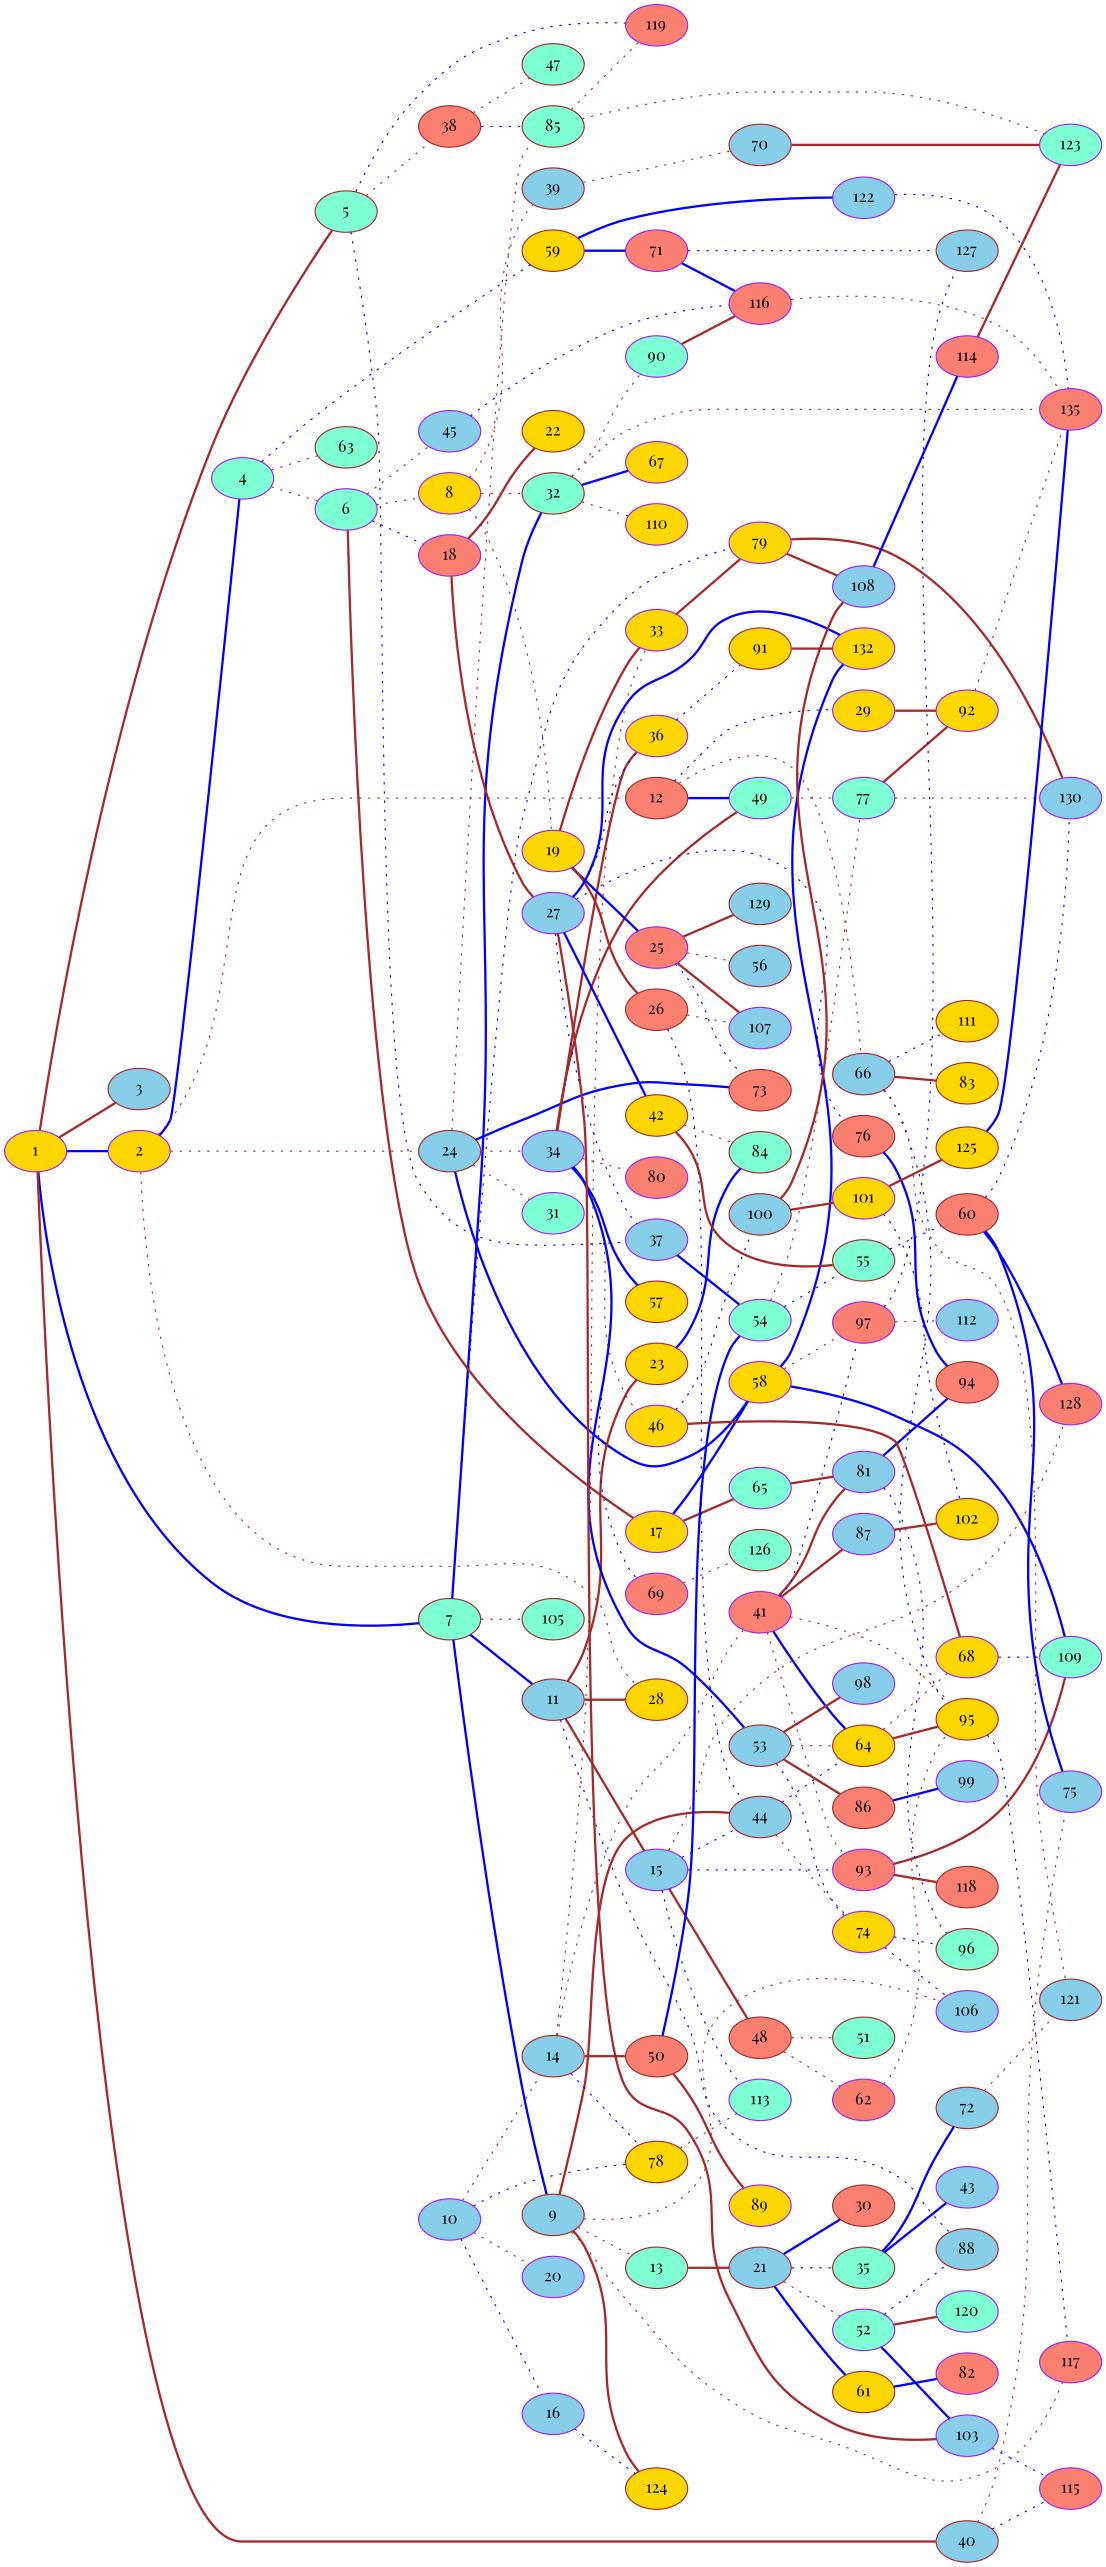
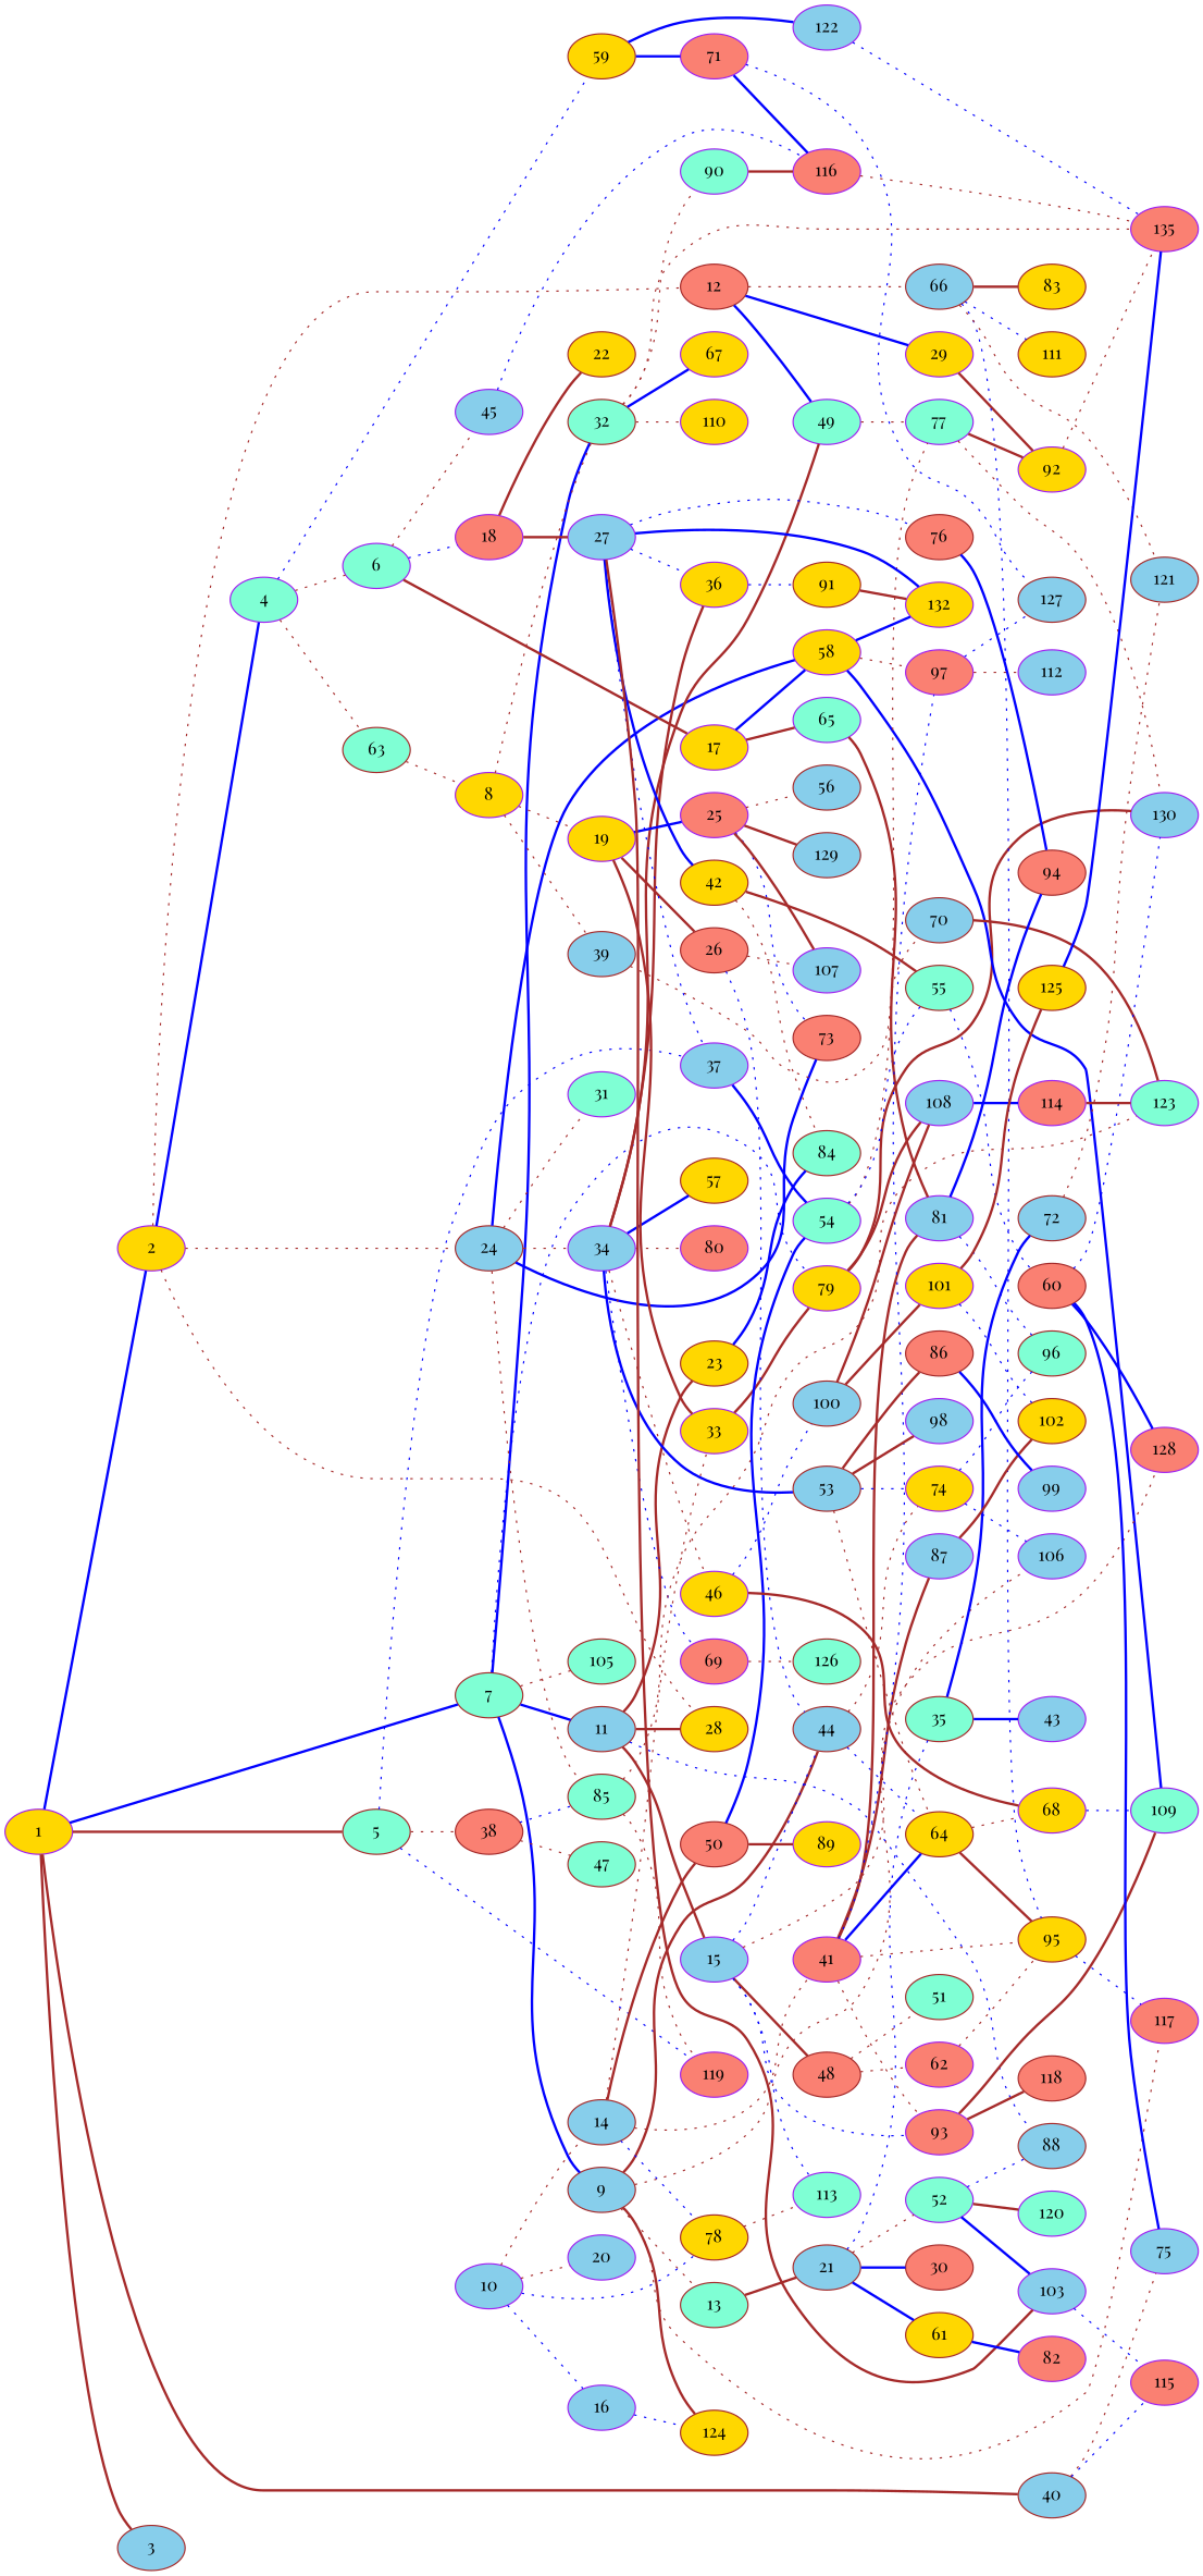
  graph {
    fontname="Playfair Display"
    rankdir=LR
    node [color=purple fillcolor=skyblue fontname="Playfair Display" style=filled]
    edge [color=brown fontname="Playfair Display" style=dotted]
    1 [fillcolor=gold]
    2 [fillcolor=gold]
    3 [color=brown]
    5 [color=brown fillcolor=aquamarine]
    7 [color=brown fillcolor=aquamarine]
    40 [color=brown]
    4 [fillcolor=aquamarine]
    12 [color=brown fillcolor=salmon]
    24 [color=brown]
    28 [color=brown fillcolor=gold]
    37
    38 [color=brown fillcolor=salmon]
    119 [fillcolor=salmon]
    9 [color=brown]
    11 [color=brown]
    32 [color=brown fillcolor=aquamarine]
    79 [fillcolor=gold]
    105 [color=brown fillcolor=aquamarine]
    75
    115 [fillcolor=salmon]
    6 [fillcolor=aquamarine]
    59 [color=brown fillcolor=gold]
    63 [color=brown fillcolor=aquamarine]
    29 [fillcolor=gold]
    49 [fillcolor=aquamarine]
    66 [color=brown]
    58 [fillcolor=gold]
    31 [fillcolor=aquamarine]
    34
    73 [color=brown fillcolor=salmon]
    85 [color=brown fillcolor=aquamarine]
    8 [fillcolor=gold]
    17 [fillcolor=gold]
    18 [fillcolor=salmon]
    45
    71 [fillcolor=salmon]
    122
    54 [fillcolor=aquamarine]
    47 [color=brown fillcolor=aquamarine]
    19 [fillcolor=gold]
    39 [color=brown]
    65 [fillcolor=aquamarine]
    22 [color=brown fillcolor=gold]
    27
    116 [fillcolor=salmon]
    13 [color=brown fillcolor=aquamarine]
    44 [color=brown]
    106
    117 [fillcolor=salmon]
    124 [color=brown fillcolor=gold]
    14 [color=brown]
    10
    16
    20
    78 [color=brown fillcolor=gold]
    15
    23 [color=brown fillcolor=gold]
    88 [color=brown]
    67 [fillcolor=gold]
    90 [fillcolor=aquamarine]
    110 [fillcolor=gold]
    n62 [fillcolor=salmon label=135]
    130
    108
    33 [fillcolor=gold]
    25 [fillcolor=salmon]
    26 [color=brown fillcolor=salmon]
    70 [color=brown]
    21 [color=brown]
    64 [color=brown fillcolor=gold]
    74 [fillcolor=gold]
    41 [fillcolor=salmon]
    50 [color=brown fillcolor=salmon]
    113 [fillcolor=aquamarine]
    48 [color=brown fillcolor=salmon]
    93 [fillcolor=salmon]
    128 [fillcolor=salmon]
    84 [color=brown fillcolor=aquamarine]
    92 [fillcolor=gold]
    77 [fillcolor=aquamarine]
    95 [color=brown fillcolor=gold]
    83 [color=brown fillcolor=gold]
    111 [color=brown fillcolor=gold]
    121 [color=brown]
    30 [color=brown fillcolor=salmon]
    35 [color=brown fillcolor=aquamarine]
    52 [fillcolor=aquamarine]
    61 [color=brown fillcolor=gold]
    81
    87
    97 [fillcolor=salmon]
    89 [fillcolor=gold]
    51 [color=brown fillcolor=aquamarine]
    62 [fillcolor=salmon]
    109 [fillcolor=aquamarine]
    118 [color=brown fillcolor=salmon]
    132 [fillcolor=gold]
    36 [fillcolor=gold]
    42 [color=brown fillcolor=gold]
    76 [color=brown fillcolor=salmon]
    103
    56 [color=brown]
    107
    129 [color=brown]
    43
    72 [color=brown]
    120 [fillcolor=aquamarine]
    82 [fillcolor=salmon]
    46 [fillcolor=gold]
    53 [color=brown]
    57 [color=brown fillcolor=gold]
    69 [fillcolor=salmon]
    80 [fillcolor=salmon]
    123 [fillcolor=aquamarine]
    91 [color=brown fillcolor=gold]
    55 [color=brown fillcolor=aquamarine]
    94 [color=brown fillcolor=salmon]
    68 [fillcolor=gold]
    100 [color=brown]
    86 [color=brown fillcolor=salmon]
    98
    126 [color=brown fillcolor=aquamarine]
    96 [color=brown fillcolor=aquamarine]
    102 [color=brown fillcolor=gold]
    127 [color=brown]
    112
    60 [color=brown fillcolor=salmon]
    101 [fillcolor=gold]
    99
    114 [fillcolor=salmon]
    125 [color=brown fillcolor=gold]
    1 -- 2 [color=blue style=bold]
    1 -- 3 [style=bold]
    1 -- 5 [style=bold]
    1 -- 7 [color=blue style=bold]
    1 -- 40 [style=bold]
    2 -- 4 [color=blue style=bold]
    2 -- 12
    2 -- 24
    2 -- 28
    5 -- 37 [color=blue]
    5 -- 38
    5 -- 119 [color=blue]
    7 -- 9 [color=blue style=bold]
    7 -- 11 [color=blue style=bold]
    7 -- 32 [color=blue style=bold]
    7 -- 79 [color=blue]
    7 -- 105
    40 -- 75
    40 -- 115 [color=blue]
    4 -- 6
    4 -- 59 [color=blue]
    4 -- 63
-   12 -- 29 [color=blue]
+   12 -- 29 [color=blue style=bold]
    12 -- 49 [color=blue style=bold]
    12 -- 66
    24 -- 58 [color=blue style=bold]
    24 -- 31
    24 -- 34
    24 -- 73 [color=blue style=bold]
    24 -- 85
    37 -- 54 [color=blue style=bold]
    38 -- 85 [color=blue]
    38 -- 47
    9 -- 13
    9 -- 44 [style=bold]
    9 -- 106
    9 -- 117
    9 -- 124 [style=bold]
    11 -- 28 [style=bold]
    11 -- 15 [style=bold]
    11 -- 23 [style=bold]
    11 -- 88 [color=blue]
    32 -- 67 [color=blue style=bold]
    32 -- 90
    32 -- 110
    32 -- n62
    79 -- 130 [style=bold]
    79 -- 108 [style=bold]
-   6 -- 8
+   63 -- 8
    6 -- 17 [style=bold]
    6 -- 18 [color=blue]
    6 -- 45
    59 -- 71 [color=blue style=bold]
    59 -- 122 [color=blue style=bold]
    29 -- 92 [style=bold]
    49 -- 77
    66 -- 95 [color=blue]
    66 -- 83 [style=bold]
    66 -- 111 [color=blue]
    66 -- 121
    58 -- 97
    58 -- 109 [color=blue style=bold]
    58 -- 132 [color=blue style=bold]
    34 -- 49 [style=bold]
    34 -- 36 [style=bold]
    34 -- 46
    34 -- 53 [color=blue style=bold]
    34 -- 57 [color=blue style=bold]
    34 -- 69 [color=blue]
    34 -- 80
    85 -- 119
    85 -- 123
    8 -- 32
    8 -- 19
    8 -- 39
    17 -- 58 [color=blue style=bold]
    17 -- 65 [style=bold]
    18 -- 22 [style=bold]
    18 -- 27 [style=bold]
    45 -- 116 [color=blue]
    71 -- 116 [color=blue style=bold]
    71 -- 127 [color=blue]
    122 -- n62 [color=blue]
    54 -- 77
    54 -- 55 [color=blue]
    19 -- 33 [style=bold]
    19 -- 25 [color=blue style=bold]
    19 -- 26 [style=bold]
    39 -- 70
    65 -- 81 [style=bold]
    27 -- 37 [color=blue]
    27 -- 132 [color=blue style=bold]
    27 -- 36 [color=blue]
    27 -- 42 [color=blue style=bold]
    27 -- 76 [color=blue]
    27 -- 103 [style=bold]
    116 -- n62
    13 -- 21 [style=bold]
    44 -- 64 [color=blue]
    44 -- 74
    14 -- 78 [color=blue]
    14 -- 33
    14 -- 41
    14 -- 50 [style=bold]
    10 -- 14
    10 -- 16 [color=blue]
    10 -- 20
    10 -- 78 [color=blue]
    16 -- 124 [color=blue]
    78 -- 113
    15 -- 44 [color=blue]
    15 -- 113 [color=blue]
    15 -- 48 [style=bold]
    15 -- 93 [color=blue]
    15 -- 128
    23 -- 84 [color=blue style=bold]
    90 -- 116 [style=bold]
    108 -- 114 [color=blue style=bold]
    33 -- 79 [style=bold]
    25 -- 73 [color=blue]
    25 -- 56
    25 -- 107 [style=bold]
    25 -- 129 [style=bold]
    26 -- 44 [color=blue]
    26 -- 107
    70 -- 123 [style=bold]
    21 -- 30 [color=blue style=bold]
    21 -- 35 [color=blue]
    21 -- 52
    21 -- 61 [color=blue style=bold]
    64 -- 95 [style=bold]
    64 -- 68
    74 -- 106 [color=blue]
    74 -- 96 [color=blue]
    41 -- 64 [color=blue style=bold]
    41 -- 93
    41 -- 95
    41 -- 81 [style=bold]
    41 -- 87 [style=bold]
    41 -- 97 [color=blue]
    50 -- 54 [color=blue style=bold]
    50 -- 89 [style=bold]
    48 -- 51
    48 -- 62
    93 -- 109 [style=bold]
    93 -- 118 [style=bold]
    92 -- n62
    77 -- 130
    77 -- 92 [style=bold]
    95 -- 117 [color=blue]
    35 -- 43 [color=blue style=bold]
    35 -- 72 [color=blue style=bold]
    52 -- 88 [color=blue]
    52 -- 103 [color=blue style=bold]
    52 -- 120 [style=bold]
    61 -- 82 [color=blue style=bold]
    81 -- 94 [color=blue style=bold]
    81 -- 96 [color=blue]
    87 -- 102 [style=bold]
    97 -- 127 [color=blue]
    97 -- 112
    62 -- 95
    36 -- 91 [color=blue]
    42 -- 84
    42 -- 55 [style=bold]
    76 -- 94 [color=blue style=bold]
    103 -- 115 [color=blue]
    72 -- 121
    46 -- 68 [style=bold]
    46 -- 100 [color=blue]
    53 -- 64
    53 -- 74 [color=blue]
    53 -- 86 [style=bold]
    53 -- 98 [style=bold]
    69 -- 126
    91 -- 132 [style=bold]
    55 -- 60 [color=blue]
    68 -- 109 [color=blue]
    100 -- 108 [style=bold]
    100 -- 101 [style=bold]
    86 -- 99 [color=blue style=bold]
    60 -- 75 [color=blue style=bold]
    60 -- 130 [color=blue]
    60 -- 128 [color=blue style=bold]
    101 -- 102 [color=blue]
    101 -- 125 [style=bold]
    114 -- 123 [style=bold]
    125 -- n62 [color=blue style=bold]
  }
